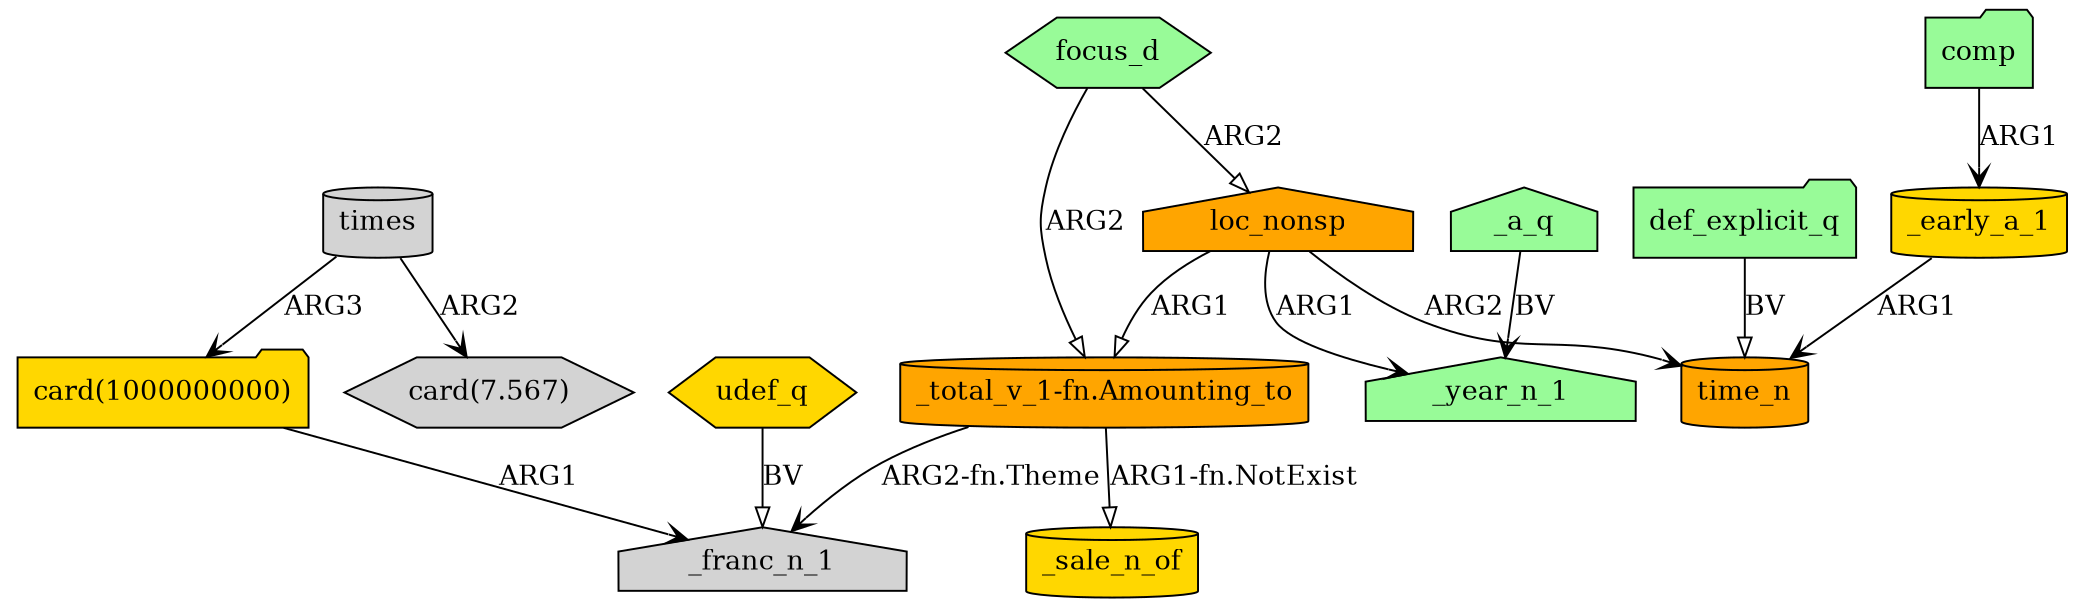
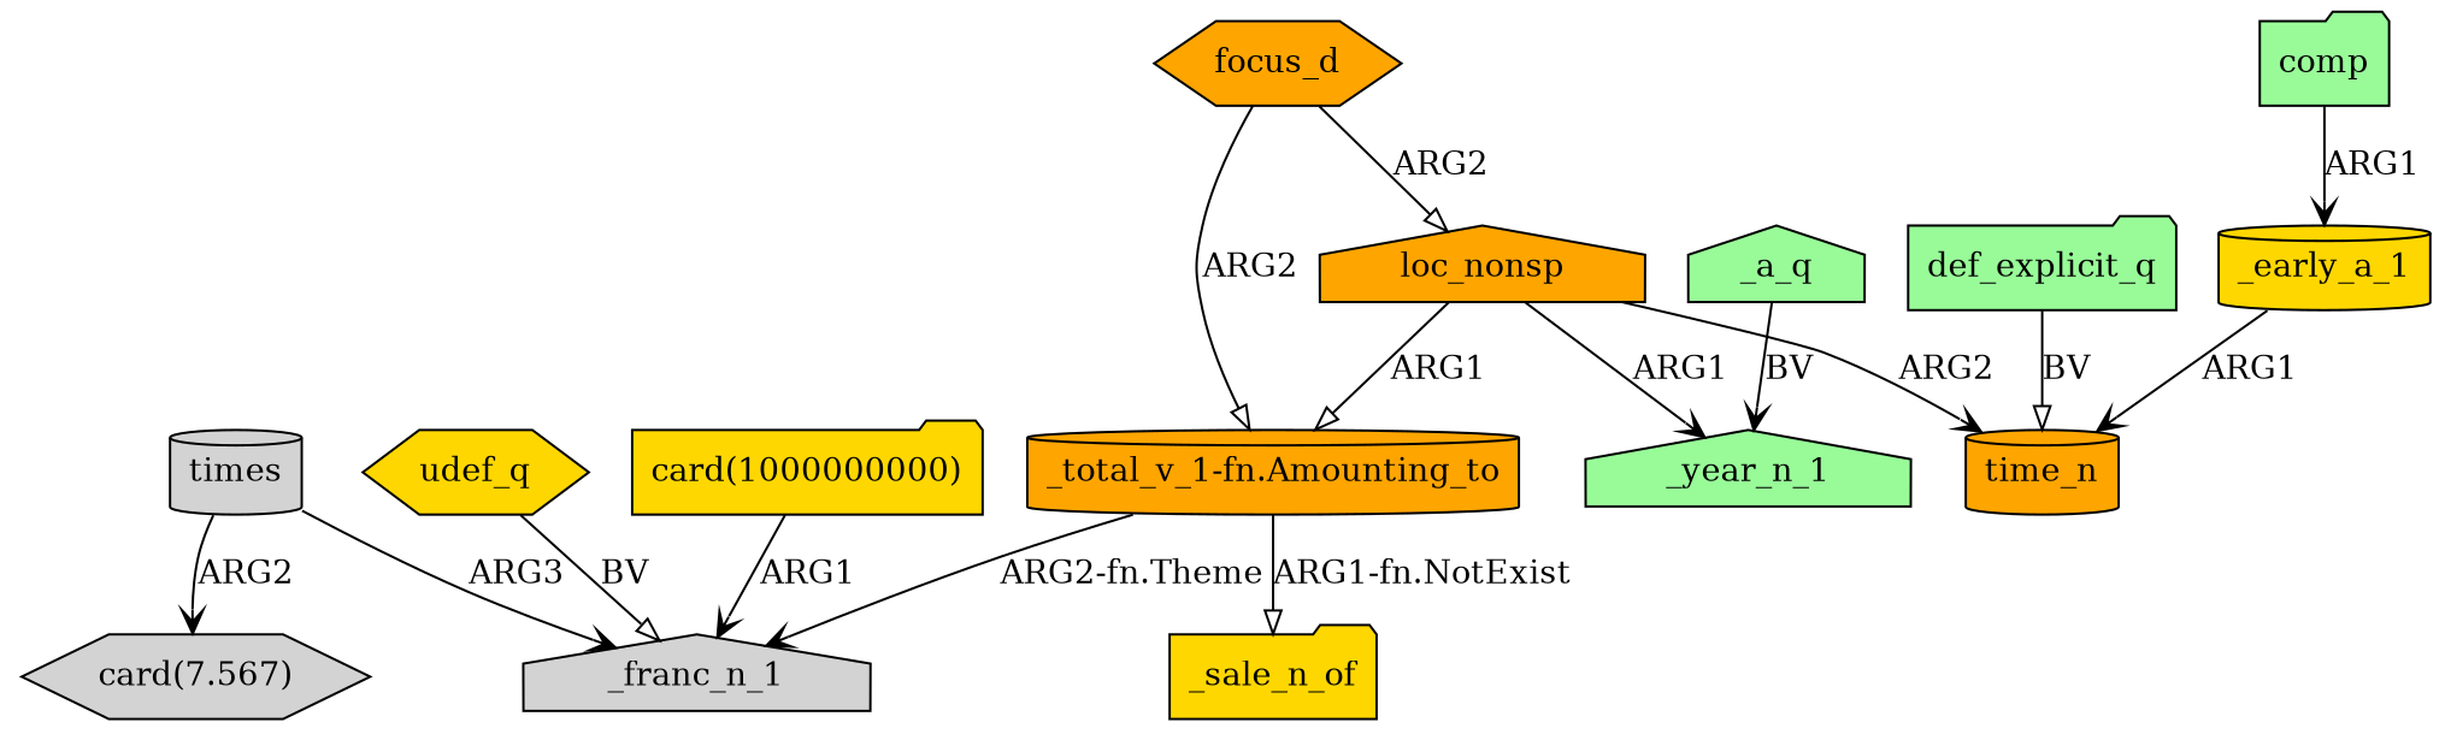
  digraph {
    node [fillcolor=palegreen shape=cylinder style=filled]
    edge [arrowhead=vee]
    _early_a_1 [fillcolor=gold]
    time_n [fillcolor=orange]
-   focus_d [shape=hexagon]
+   focus_d [fillcolor=orange shape=hexagon]
    loc_nonsp [fillcolor=orange shape=house]
    "_total_v_1-fn.Amounting_to" [fillcolor=orange]
    _year_n_1 [shape=house]
    _franc_n_1 [fillcolor=lightgrey shape=house]
-   _sale_n_of [fillcolor=gold]
+   _sale_n_of [fillcolor=gold shape=folder]
    "card(1000000000)" [fillcolor=gold shape=folder]
    times [fillcolor=lightgrey]
    "card(7.567)" [fillcolor=lightgrey shape=hexagon]
    _a_q [shape=house]
    udef_q [fillcolor=gold shape=hexagon]
    def_explicit_q [shape=folder]
    comp [shape=folder]
    _early_a_1 -> time_n [label=ARG1]
    focus_d -> loc_nonsp [arrowhead=onormal label=ARG2]
    focus_d -> "_total_v_1-fn.Amounting_to" [arrowhead=onormal label=ARG2]
    loc_nonsp -> time_n [label=ARG2]
    loc_nonsp -> "_total_v_1-fn.Amounting_to" [arrowhead=onormal label=ARG1]
    loc_nonsp -> _year_n_1 [label=ARG1]
    "_total_v_1-fn.Amounting_to" -> _franc_n_1 [label="ARG2-fn.Theme"]
    "_total_v_1-fn.Amounting_to" -> _sale_n_of [arrowhead=onormal label="ARG1-fn.NotExist"]
    "card(1000000000)" -> _franc_n_1 [label=ARG1]
-   times -> "card(1000000000)" [label=ARG3]
+   times -> _franc_n_1 [label=ARG3]
    times -> "card(7.567)" [label=ARG2]
    _a_q -> _year_n_1 [label=BV]
    udef_q -> _franc_n_1 [arrowhead=onormal label=BV]
    def_explicit_q -> time_n [arrowhead=onormal label=BV]
    comp -> _early_a_1 [label=ARG1]
  }
